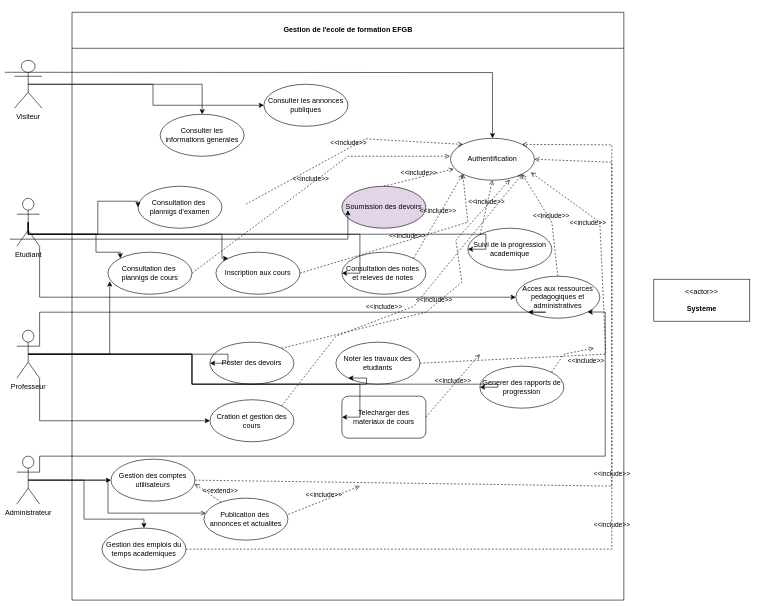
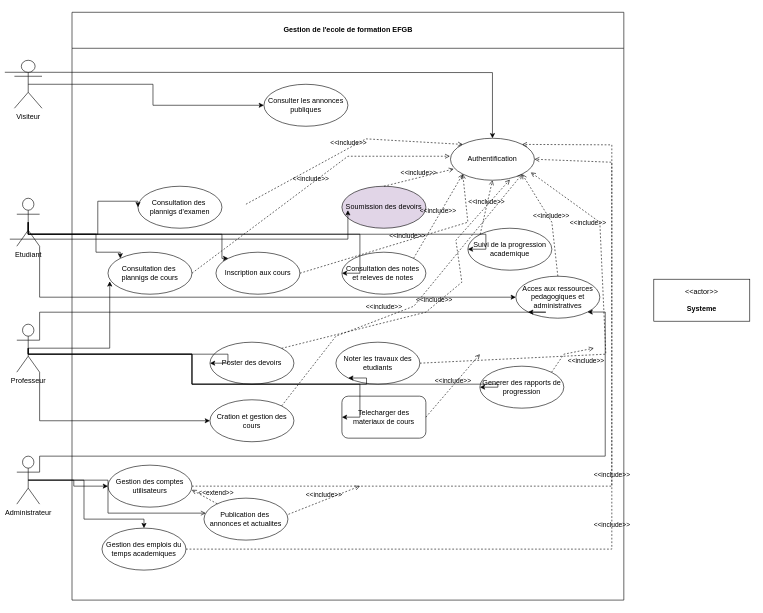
  <mxCell id="0" />
  <mxCell id="1" parent="0" />
  <mxCell id="2" value="Gestion de l'ecole de formation EFGB" style="swimlane;html=1;startSize=60;horizontal=1;containerType=tree;glass=0;" parent="1" vertex="1"><mxGeometry x="116" y="20" width="920" height="980" as="geometry" /></mxCell>
  <mxCell id="3" value="Authentification" style="ellipse;whiteSpace=wrap;html=1;" vertex="1" parent="2"><mxGeometry x="631" y="210" width="140" height="70" as="geometry" /></mxCell>
- <mxCell id="4" value="Gestion des comptes utilisateurs" style="ellipse;whiteSpace=wrap;html=1;" vertex="1" parent="2"><mxGeometry x="65" y="745" width="140" height="70" as="geometry" /></mxCell>
+ <mxCell id="4" value="Gestion des comptes utilisateurs" style="ellipse;whiteSpace=wrap;html=1;" vertex="1" parent="2"><mxGeometry x="60" y="755" width="140" height="70" as="geometry" /></mxCell>
  <mxCell id="5" value="Gestion des emplois du temps academiques" style="ellipse;whiteSpace=wrap;html=1;" vertex="1" parent="2"><mxGeometry x="50" y="860" width="140" height="70" as="geometry" /></mxCell>
  <mxCell id="6" value="Consultation des&amp;nbsp;&lt;div&gt;plannigs de cours&lt;/div&gt;" style="ellipse;whiteSpace=wrap;html=1;" vertex="1" parent="2"><mxGeometry x="60" y="400" width="140" height="70" as="geometry" /></mxCell>
  <mxCell id="7" value="Consultation des&amp;nbsp;&lt;div&gt;plannigs d'examen&lt;/div&gt;" style="ellipse;whiteSpace=wrap;html=1;" vertex="1" parent="2"><mxGeometry x="110" y="290" width="140" height="70" as="geometry" /></mxCell>
  <mxCell id="8" value="Consultation des notes&amp;nbsp;&lt;div&gt;et releves de notes&amp;nbsp;&lt;/div&gt;" style="ellipse;whiteSpace=wrap;html=1;" vertex="1" parent="2"><mxGeometry x="450" y="400" width="140" height="70" as="geometry" /></mxCell>
  <mxCell id="9" value="Inscription aux cours" style="ellipse;whiteSpace=wrap;html=1;" vertex="1" parent="2"><mxGeometry x="240" y="400" width="140" height="70" as="geometry" /></mxCell>
  <mxCell id="10" value="Soumission des devoirs" style="ellipse;whiteSpace=wrap;html=1;fillColor=#e1d5e7;" vertex="1" parent="2"><mxGeometry x="450" y="290" width="140" height="70" as="geometry" /></mxCell>
  <mxCell id="11" value="Cration et gestion des cours" style="ellipse;whiteSpace=wrap;html=1;" vertex="1" parent="2"><mxGeometry x="230" y="646" width="140" height="70" as="geometry" /></mxCell>
  <mxCell id="12" value="Poster des devoirs" style="ellipse;whiteSpace=wrap;html=1;" vertex="1" parent="2"><mxGeometry x="230" y="550" width="140" height="70" as="geometry" /></mxCell>
  <mxCell id="13" value="Noter les travaux des etudiants" style="ellipse;whiteSpace=wrap;html=1;" vertex="1" parent="2"><mxGeometry x="440" y="550" width="140" height="70" as="geometry" /></mxCell>
  <mxCell id="14" value="Telecharger des materiaux de cours" style="whiteSpace=wrap;html=1;rounded=1;" vertex="1" parent="2"><mxGeometry x="450" y="640" width="140" height="70" as="geometry" /></mxCell>
  <mxCell id="15" value="Generer des rapports de progression" style="ellipse;whiteSpace=wrap;html=1;" vertex="1" parent="2"><mxGeometry x="680" y="590" width="140" height="70" as="geometry" /></mxCell>
  <mxCell id="16" value="Publication des&amp;nbsp;&lt;div&gt;annonces et actualites&lt;/div&gt;" style="ellipse;whiteSpace=wrap;html=1;" vertex="1" parent="2"><mxGeometry x="220" y="810" width="140" height="70" as="geometry" /></mxCell>
  <mxCell id="17" value="Acces aux ressources pedagogiques et administratives" style="ellipse;whiteSpace=wrap;html=1;" vertex="1" parent="2"><mxGeometry x="740" y="440" width="140" height="70" as="geometry" /></mxCell>
  <mxCell id="18" value="Consulter les annonces publiques" style="ellipse;whiteSpace=wrap;html=1;" vertex="1" parent="2"><mxGeometry x="320" y="120" width="140" height="70" as="geometry" /></mxCell>
- <mxCell id="19" value="Consulter les informations generales" style="ellipse;whiteSpace=wrap;html=1;" vertex="1" parent="2"><mxGeometry x="147" y="170" width="140" height="70" as="geometry" /></mxCell>
  <mxCell id="20" style="edgeStyle=orthogonalEdgeStyle;rounded=0;orthogonalLoop=1;jettySize=auto;html=1;exitX=0.5;exitY=0.5;exitDx=0;exitDy=0;exitPerimeter=0;entryX=0.5;entryY=0;entryDx=0;entryDy=0;" edge="1" parent="2" target="3"><mxGeometry relative="1" as="geometry"><mxPoint x="-112.0" y="100" as="sourcePoint" /><mxPoint x="692.0" y="180" as="targetPoint" /></mxGeometry></mxCell>
  <mxCell id="21" style="edgeStyle=orthogonalEdgeStyle;rounded=0;orthogonalLoop=1;jettySize=auto;html=1;exitX=0.5;exitY=0.5;exitDx=0;exitDy=0;exitPerimeter=0;entryX=0.076;entryY=0.311;entryDx=0;entryDy=0;entryPerimeter=0;" edge="1" parent="2"><mxGeometry relative="1" as="geometry"><mxPoint x="-103.67" y="378.23" as="sourcePoint" /><mxPoint x="459.97" y="330" as="targetPoint" /><Array as="points"><mxPoint x="460.33" y="378.23" /></Array></mxGeometry></mxCell>
  <mxCell id="22" value="&amp;lt;&amp;lt;include&amp;gt;&amp;gt;" style="html=1;verticalAlign=bottom;labelBackgroundColor=none;endArrow=open;endFill=0;dashed=1;rounded=0;exitX=1;exitY=0.5;exitDx=0;exitDy=0;entryX=1;entryY=0;entryDx=0;entryDy=0;" edge="1" parent="2" source="4" target="3"><mxGeometry width="160" relative="1" as="geometry"><mxPoint x="340" y="788.89" as="sourcePoint" /><mxPoint x="500" y="788.89" as="targetPoint" /><Array as="points"><mxPoint x="900" y="790" /><mxPoint x="900" y="440" /><mxPoint x="900" y="221" /></Array></mxGeometry></mxCell>
  <mxCell id="23" value="&amp;lt;&amp;lt;include&amp;gt;&amp;gt;" style="html=1;verticalAlign=bottom;labelBackgroundColor=none;endArrow=open;endFill=0;dashed=1;rounded=0;exitX=1;exitY=0.5;exitDx=0;exitDy=0;entryX=1;entryY=0.5;entryDx=0;entryDy=0;" edge="1" parent="2" source="5" target="3"><mxGeometry width="160" relative="1" as="geometry"><mxPoint x="340" y="930" as="sourcePoint" /><mxPoint x="500" y="930" as="targetPoint" /><Array as="points"><mxPoint x="900" y="895" /><mxPoint x="900" y="550" /><mxPoint x="900" y="250" /></Array></mxGeometry></mxCell>
  <mxCell id="24" value="&amp;lt;&amp;lt;include&amp;gt;&amp;gt;" style="html=1;verticalAlign=bottom;labelBackgroundColor=none;endArrow=open;endFill=0;dashed=1;rounded=0;exitX=1;exitY=0.5;exitDx=0;exitDy=0;" edge="1" parent="2" source="6"><mxGeometry width="160" relative="1" as="geometry"><mxPoint x="240" y="650" as="sourcePoint" /><mxPoint x="630" y="240" as="targetPoint" /><Array as="points"><mxPoint x="460" y="240" /></Array></mxGeometry></mxCell>
  <mxCell id="25" value="&amp;lt;&amp;lt;include&amp;gt;&amp;gt;" style="html=1;verticalAlign=bottom;labelBackgroundColor=none;endArrow=open;endFill=0;dashed=1;rounded=0;entryX=0;entryY=1;entryDx=0;entryDy=0;exitX=1;exitY=0;exitDx=0;exitDy=0;" edge="1" parent="2" source="8" target="3"><mxGeometry width="160" relative="1" as="geometry"><mxPoint x="600" y="400" as="sourcePoint" /><mxPoint x="400" y="650" as="targetPoint" /></mxGeometry></mxCell>
  <mxCell id="26" value="&amp;lt;&amp;lt;include&amp;gt;&amp;gt;" style="html=1;verticalAlign=bottom;labelBackgroundColor=none;endArrow=open;endFill=0;dashed=1;rounded=0;exitX=1;exitY=0.5;exitDx=0;exitDy=0;entryX=0;entryY=1;entryDx=0;entryDy=0;" edge="1" parent="2" source="9" target="3"><mxGeometry width="160" relative="1" as="geometry"><mxPoint x="240" y="650" as="sourcePoint" /><mxPoint x="400" y="650" as="targetPoint" /><Array as="points"><mxPoint x="660" y="350" /></Array></mxGeometry></mxCell>
  <mxCell id="27" value="&amp;lt;&amp;lt;include&amp;gt;&amp;gt;" style="html=1;verticalAlign=bottom;labelBackgroundColor=none;endArrow=open;endFill=0;dashed=1;rounded=0;exitX=0.5;exitY=0;exitDx=0;exitDy=0;entryX=0.039;entryY=0.731;entryDx=0;entryDy=0;entryPerimeter=0;" edge="1" parent="2" source="10" target="3"><mxGeometry width="160" relative="1" as="geometry"><mxPoint x="240" y="650" as="sourcePoint" /><mxPoint x="400" y="650" as="targetPoint" /></mxGeometry></mxCell>
  <mxCell id="28" value="Suivi de la progression academique" style="ellipse;whiteSpace=wrap;html=1;" vertex="1" parent="2"><mxGeometry x="660" y="360" width="140" height="70" as="geometry" /></mxCell>
  <mxCell id="29" value="&amp;lt;&amp;lt;include&amp;gt;&amp;gt;" style="html=1;verticalAlign=bottom;labelBackgroundColor=none;endArrow=open;endFill=0;dashed=1;rounded=0;entryX=0.5;entryY=1;entryDx=0;entryDy=0;exitX=0;exitY=0;exitDx=0;exitDy=0;" edge="1" parent="2" source="28" target="3"><mxGeometry width="160" relative="1" as="geometry"><mxPoint x="710" y="340" as="sourcePoint" /><mxPoint x="760" y="400" as="targetPoint" /></mxGeometry></mxCell>
  <mxCell id="30" value="&amp;lt;&amp;lt;include&amp;gt;&amp;gt;" style="html=1;verticalAlign=bottom;labelBackgroundColor=none;endArrow=open;endFill=0;dashed=1;rounded=0;exitX=1;exitY=0;exitDx=0;exitDy=0;entryX=1;entryY=1;entryDx=0;entryDy=0;" edge="1" parent="2" source="11" target="3"><mxGeometry x="-0.173" y="9" width="160" relative="1" as="geometry"><mxPoint x="350" y="400" as="sourcePoint" /><mxPoint x="510" y="400" as="targetPoint" /><Array as="points"><mxPoint x="440" y="540" /><mxPoint x="570" y="490" /></Array><mxPoint as="offset" /></mxGeometry></mxCell>
  <mxCell id="31" value="&amp;lt;&amp;lt;include&amp;gt;&amp;gt;" style="html=1;verticalAlign=bottom;labelBackgroundColor=none;endArrow=open;endFill=0;dashed=1;rounded=0;exitX=1;exitY=0;exitDx=0;exitDy=0;entryX=0.707;entryY=0.986;entryDx=0;entryDy=0;entryPerimeter=0;" edge="1" parent="2" source="12" target="3"><mxGeometry width="160" relative="1" as="geometry"><mxPoint x="350" y="400" as="sourcePoint" /><mxPoint x="510" y="400" as="targetPoint" /><Array as="points"><mxPoint x="590" y="500" /><mxPoint x="650" y="450" /><mxPoint x="640" y="380" /></Array></mxGeometry></mxCell>
  <mxCell id="32" value="&amp;lt;&amp;lt;include&amp;gt;&amp;gt;" style="html=1;verticalAlign=bottom;labelBackgroundColor=none;endArrow=open;endFill=0;dashed=1;rounded=0;exitX=1;exitY=0.5;exitDx=0;exitDy=0;entryX=0.957;entryY=0.813;entryDx=0;entryDy=0;entryPerimeter=0;" edge="1" parent="2" source="13" target="3"><mxGeometry x="0.609" y="20" width="160" relative="1" as="geometry"><mxPoint x="410" y="420" as="sourcePoint" /><mxPoint x="570" y="420" as="targetPoint" /><Array as="points"><mxPoint x="890" y="570" /><mxPoint x="880" y="350" /></Array><mxPoint as="offset" /></mxGeometry></mxCell>
  <mxCell id="33" value="&amp;lt;&amp;lt;include&amp;gt;&amp;gt;" style="html=1;verticalAlign=bottom;labelBackgroundColor=none;endArrow=open;endFill=0;dashed=1;rounded=0;exitX=1.006;exitY=0.385;exitDx=0;exitDy=0;exitPerimeter=0;" edge="1" parent="2" source="16"><mxGeometry width="160" relative="1" as="geometry"><mxPoint x="320" y="780" as="sourcePoint" /><mxPoint x="480" y="790" as="targetPoint" /></mxGeometry></mxCell>
  <mxCell id="34" value="&amp;lt;&amp;lt;include&amp;gt;&amp;gt;" style="html=1;verticalAlign=bottom;labelBackgroundColor=none;endArrow=open;endFill=0;dashed=1;rounded=0;exitX=0.5;exitY=0;exitDx=0;exitDy=0;entryX=1;entryY=1;entryDx=0;entryDy=0;" edge="1" parent="2" source="17" target="3"><mxGeometry width="160" relative="1" as="geometry"><mxPoint x="690" y="640" as="sourcePoint" /><mxPoint x="850" y="640" as="targetPoint" /><Array as="points"><mxPoint x="800" y="350" /></Array></mxGeometry></mxCell>
  <mxCell id="35" value="&amp;lt;&amp;lt;extend&amp;gt;&amp;gt;" style="html=1;verticalAlign=bottom;labelBackgroundColor=none;endArrow=open;endFill=0;dashed=1;rounded=0;entryX=0.998;entryY=0.589;entryDx=0;entryDy=0;entryPerimeter=0;" edge="1" parent="2" source="16" target="4"><mxGeometry x="-0.733" y="-7" width="160" relative="1" as="geometry"><mxPoint x="300" y="780" as="sourcePoint" /><mxPoint x="460" y="780" as="targetPoint" /><mxPoint as="offset" /></mxGeometry></mxCell>
- <mxCell id="36" style="edgeStyle=orthogonalEdgeStyle;rounded=0;orthogonalLoop=1;jettySize=auto;html=1;exitX=0.5;exitY=0.5;exitDx=0;exitDy=0;exitPerimeter=0;" edge="1" parent="1" source="38" target="19"><mxGeometry relative="1" as="geometry" /></mxCell>
  <mxCell id="37" style="edgeStyle=orthogonalEdgeStyle;rounded=0;orthogonalLoop=1;jettySize=auto;html=1;exitX=0.5;exitY=0.5;exitDx=0;exitDy=0;exitPerimeter=0;entryX=0;entryY=0.5;entryDx=0;entryDy=0;" edge="1" parent="1" source="38" target="18"><mxGeometry relative="1" as="geometry" /></mxCell>
  <mxCell id="38" value="Visiteur" style="shape=umlActor;verticalLabelPosition=bottom;verticalAlign=top;html=1;" vertex="1" parent="1"><mxGeometry x="20" y="100" width="46" height="80" as="geometry" /></mxCell>
  <mxCell id="39" style="edgeStyle=orthogonalEdgeStyle;rounded=0;orthogonalLoop=1;jettySize=auto;html=1;exitX=0.5;exitY=0.5;exitDx=0;exitDy=0;exitPerimeter=0;entryX=0;entryY=0;entryDx=0;entryDy=0;" edge="1" parent="1" source="45" target="6"><mxGeometry relative="1" as="geometry"><Array as="points"><mxPoint x="43" y="390" /><mxPoint x="156" y="390" /><mxPoint x="156" y="420" /></Array></mxGeometry></mxCell>
  <mxCell id="40" style="edgeStyle=orthogonalEdgeStyle;rounded=0;orthogonalLoop=1;jettySize=auto;html=1;exitX=0.5;exitY=0.5;exitDx=0;exitDy=0;exitPerimeter=0;entryX=0;entryY=0.5;entryDx=0;entryDy=0;" edge="1" parent="1" source="45" target="7"><mxGeometry relative="1" as="geometry"><Array as="points"><mxPoint x="43" y="390" /><mxPoint x="159" y="390" /><mxPoint x="159" y="335" /></Array></mxGeometry></mxCell>
  <mxCell id="41" style="edgeStyle=orthogonalEdgeStyle;rounded=0;orthogonalLoop=1;jettySize=auto;html=1;exitX=0.5;exitY=0.5;exitDx=0;exitDy=0;exitPerimeter=0;entryX=0;entryY=0.5;entryDx=0;entryDy=0;" edge="1" parent="1" source="45" target="8"><mxGeometry relative="1" as="geometry"><Array as="points"><mxPoint x="43" y="390" /><mxPoint x="596" y="390" /></Array></mxGeometry></mxCell>
  <mxCell id="42" style="edgeStyle=orthogonalEdgeStyle;rounded=0;orthogonalLoop=1;jettySize=auto;html=1;exitX=0.5;exitY=0.5;exitDx=0;exitDy=0;exitPerimeter=0;entryX=0;entryY=0;entryDx=0;entryDy=0;" edge="1" parent="1" source="45" target="9"><mxGeometry relative="1" as="geometry"><Array as="points"><mxPoint x="43" y="390" /><mxPoint x="366" y="390" /></Array></mxGeometry></mxCell>
  <mxCell id="43" style="edgeStyle=orthogonalEdgeStyle;rounded=0;orthogonalLoop=1;jettySize=auto;html=1;exitX=1;exitY=1;exitDx=0;exitDy=0;exitPerimeter=0;entryX=0;entryY=0.5;entryDx=0;entryDy=0;" edge="1" parent="1" source="45" target="17"><mxGeometry relative="1" as="geometry" /></mxCell>
  <mxCell id="44" style="edgeStyle=orthogonalEdgeStyle;rounded=0;orthogonalLoop=1;jettySize=auto;html=1;exitX=0.5;exitY=0.5;exitDx=0;exitDy=0;exitPerimeter=0;entryX=0;entryY=0.5;entryDx=0;entryDy=0;" edge="1" parent="1" source="45" target="28"><mxGeometry relative="1" as="geometry"><Array as="points"><mxPoint x="43" y="390" /><mxPoint x="806" y="390" /></Array></mxGeometry></mxCell>
  <mxCell id="45" value="Etudiant" style="shape=umlActor;verticalLabelPosition=bottom;verticalAlign=top;html=1;" vertex="1" parent="1"><mxGeometry x="24" y="330" width="38" height="80" as="geometry" /></mxCell>
  <mxCell id="46" style="edgeStyle=orthogonalEdgeStyle;rounded=0;orthogonalLoop=1;jettySize=auto;html=1;exitX=0.5;exitY=0.5;exitDx=0;exitDy=0;exitPerimeter=0;entryX=0;entryY=0.5;entryDx=0;entryDy=0;" edge="1" parent="1" source="52" target="12"><mxGeometry relative="1" as="geometry"><Array as="points"><mxPoint x="376" y="590" /></Array></mxGeometry></mxCell>
  <mxCell id="47" style="edgeStyle=orthogonalEdgeStyle;rounded=0;orthogonalLoop=1;jettySize=auto;html=1;exitX=1;exitY=1;exitDx=0;exitDy=0;exitPerimeter=0;entryX=0;entryY=0.5;entryDx=0;entryDy=0;" edge="1" parent="1" source="52" target="11"><mxGeometry relative="1" as="geometry" /></mxCell>
  <mxCell id="48" style="edgeStyle=orthogonalEdgeStyle;rounded=0;orthogonalLoop=1;jettySize=auto;html=1;exitX=0.5;exitY=0.5;exitDx=0;exitDy=0;exitPerimeter=0;entryX=0;entryY=1;entryDx=0;entryDy=0;" edge="1" parent="1" source="52" target="13"><mxGeometry relative="1" as="geometry"><Array as="points"><mxPoint x="316" y="590" /><mxPoint x="316" y="640" /><mxPoint x="607" y="640" /></Array></mxGeometry></mxCell>
  <mxCell id="49" style="edgeStyle=orthogonalEdgeStyle;rounded=0;orthogonalLoop=1;jettySize=auto;html=1;exitX=0.5;exitY=0.5;exitDx=0;exitDy=0;exitPerimeter=0;entryX=0;entryY=0.5;entryDx=0;entryDy=0;" edge="1" parent="1" source="52" target="14"><mxGeometry relative="1" as="geometry"><Array as="points"><mxPoint x="316" y="590" /><mxPoint x="316" y="640" /><mxPoint x="596" y="640" /></Array></mxGeometry></mxCell>
  <mxCell id="50" style="edgeStyle=orthogonalEdgeStyle;rounded=0;orthogonalLoop=1;jettySize=auto;html=1;exitX=0.5;exitY=0.5;exitDx=0;exitDy=0;exitPerimeter=0;entryX=0;entryY=0.5;entryDx=0;entryDy=0;" edge="1" parent="1" source="52" target="15"><mxGeometry relative="1" as="geometry"><Array as="points"><mxPoint x="316" y="590" /><mxPoint x="316" y="640" /><mxPoint x="826" y="640" /></Array></mxGeometry></mxCell>
  <mxCell id="51" style="edgeStyle=orthogonalEdgeStyle;rounded=0;orthogonalLoop=1;jettySize=auto;html=1;exitX=1;exitY=0.333;exitDx=0;exitDy=0;exitPerimeter=0;entryX=0;entryY=1;entryDx=0;entryDy=0;" edge="1" parent="1" source="52" target="17"><mxGeometry relative="1" as="geometry"><Array as="points"><mxPoint x="62" y="520" /><mxPoint x="906" y="520" /></Array></mxGeometry></mxCell>
- <mxCell id="52" value="Professeur" style="shape=umlActor;verticalLabelPosition=bottom;verticalAlign=top;html=1;" vertex="1" parent="1"><mxGeometry x="24" y="550" width="38" height="80" as="geometry" /></mxCell>
+ <mxCell id="52" value="Professeur" style="shape=umlActor;verticalLabelPosition=bottom;verticalAlign=top;html=1;" vertex="1" parent="1"><mxGeometry x="24" y="540" width="38" height="80" as="geometry" /></mxCell>
  <mxCell id="53" style="edgeStyle=orthogonalEdgeStyle;rounded=0;orthogonalLoop=1;jettySize=auto;html=1;exitX=0.5;exitY=0.5;exitDx=0;exitDy=0;exitPerimeter=0;entryX=0;entryY=0.5;entryDx=0;entryDy=0;" edge="1" parent="1" source="57" target="4"><mxGeometry relative="1" as="geometry" /></mxCell>
  <mxCell id="54" style="edgeStyle=orthogonalEdgeStyle;rounded=0;orthogonalLoop=1;jettySize=auto;html=1;exitX=0.5;exitY=0.5;exitDx=0;exitDy=0;exitPerimeter=0;" edge="1" parent="1" source="57" target="5"><mxGeometry relative="1" as="geometry"><Array as="points"><mxPoint x="136" y="800" /><mxPoint x="136" y="865" /></Array></mxGeometry></mxCell>
  <mxCell id="55" style="edgeStyle=orthogonalEdgeStyle;rounded=0;orthogonalLoop=1;jettySize=auto;html=1;exitX=0.5;exitY=0.5;exitDx=0;exitDy=0;exitPerimeter=0;endArrow=open;" edge="1" parent="1" source="57" target="16"><mxGeometry relative="1" as="geometry"><Array as="points"><mxPoint x="176" y="800" /><mxPoint x="176" y="855" /></Array></mxGeometry></mxCell>
  <mxCell id="56" style="edgeStyle=orthogonalEdgeStyle;rounded=0;orthogonalLoop=1;jettySize=auto;html=1;exitX=1;exitY=0.333;exitDx=0;exitDy=0;exitPerimeter=0;entryX=1;entryY=1;entryDx=0;entryDy=0;" edge="1" parent="1" source="57" target="17"><mxGeometry relative="1" as="geometry"><Array as="points"><mxPoint x="62" y="760" /><mxPoint x="1005" y="760" /></Array></mxGeometry></mxCell>
  <mxCell id="57" value="Administrateur" style="shape=umlActor;verticalLabelPosition=bottom;verticalAlign=top;html=1;" vertex="1" parent="1"><mxGeometry x="24" y="760" width="38" height="80" as="geometry" /></mxCell>
  <mxCell id="58" value="&amp;lt;&amp;lt;actor&amp;gt;&amp;gt;&lt;br&gt;&lt;br&gt;&lt;b&gt;Systeme&lt;/b&gt;" style="html=1;align=center;verticalAlign=middle;dashed=0;whiteSpace=wrap;" vertex="1" parent="1"><mxGeometry x="1086" y="465" width="160" height="70" as="geometry" /></mxCell>
  <mxCell id="59" style="edgeStyle=orthogonalEdgeStyle;rounded=0;orthogonalLoop=1;jettySize=auto;html=1;exitX=0.5;exitY=0.5;exitDx=0;exitDy=0;exitPerimeter=0;entryX=0.021;entryY=0.694;entryDx=0;entryDy=0;entryPerimeter=0;" edge="1" parent="1" source="52" target="6"><mxGeometry relative="1" as="geometry" /></mxCell>
  <mxCell id="60" value="&amp;lt;&amp;lt;include&amp;gt;&amp;gt;" style="html=1;verticalAlign=bottom;labelBackgroundColor=none;endArrow=open;endFill=0;dashed=1;rounded=0;entryX=0;entryY=0;entryDx=0;entryDy=0;" edge="1" parent="1" target="3"><mxGeometry width="160" relative="1" as="geometry"><mxPoint x="406" y="340" as="sourcePoint" /><mxPoint x="546" y="230" as="targetPoint" /><Array as="points"><mxPoint x="606" y="231" /></Array></mxGeometry></mxCell>
  <mxCell id="61" value="&amp;lt;&amp;lt;include&amp;gt;&amp;gt;" style="html=1;verticalAlign=bottom;labelBackgroundColor=none;endArrow=open;endFill=0;dashed=1;rounded=0;exitX=1;exitY=0.5;exitDx=0;exitDy=0;" edge="1" parent="1" source="14"><mxGeometry width="160" relative="1" as="geometry"><mxPoint x="766" y="710" as="sourcePoint" /><mxPoint x="796" y="590" as="targetPoint" /></mxGeometry></mxCell>
  <mxCell id="62" value="&amp;lt;&amp;lt;include&amp;gt;&amp;gt;" style="html=1;verticalAlign=bottom;labelBackgroundColor=none;endArrow=open;endFill=0;dashed=1;rounded=0;exitX=1;exitY=0;exitDx=0;exitDy=0;" edge="1" parent="1" source="15"><mxGeometry x="0.572" y="-27" width="160" relative="1" as="geometry"><mxPoint x="686" y="420" as="sourcePoint" /><mxPoint x="986" y="580" as="targetPoint" /><Array as="points"><mxPoint x="936" y="590" /></Array><mxPoint as="offset" /></mxGeometry></mxCell>
